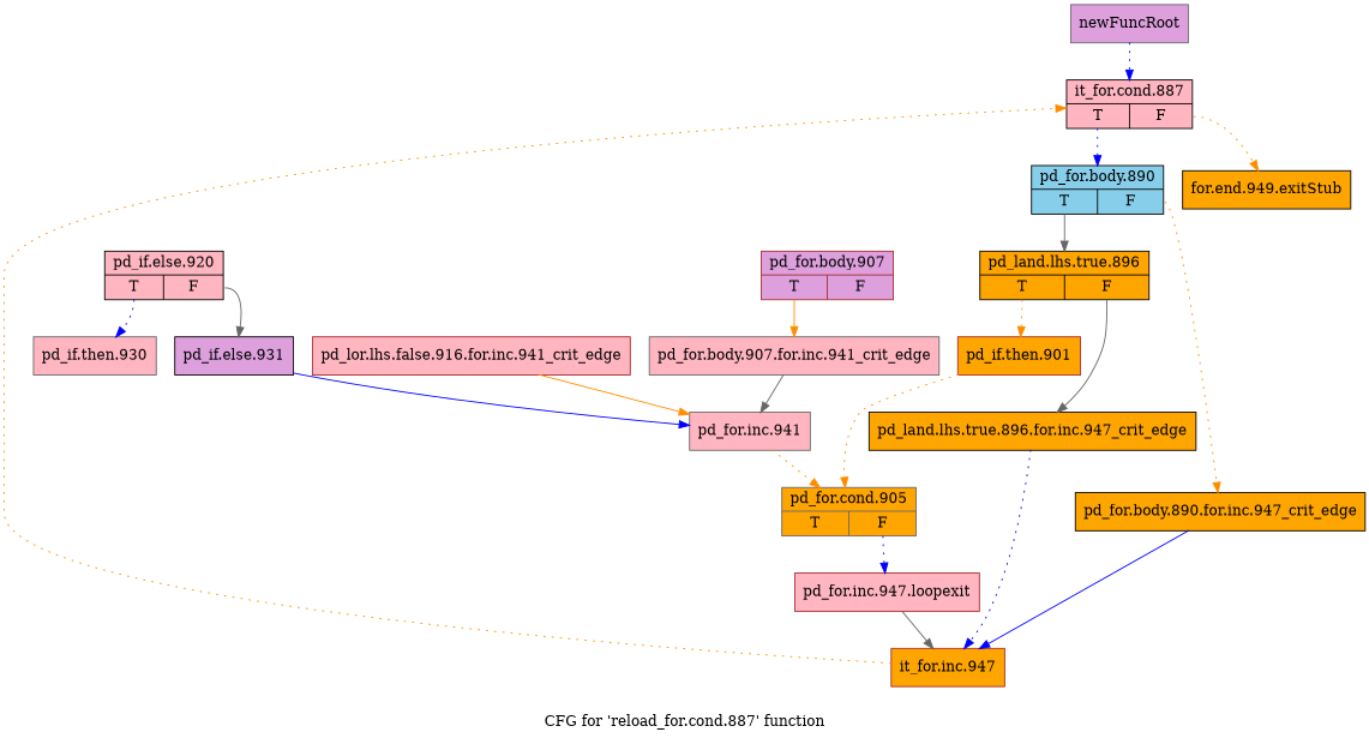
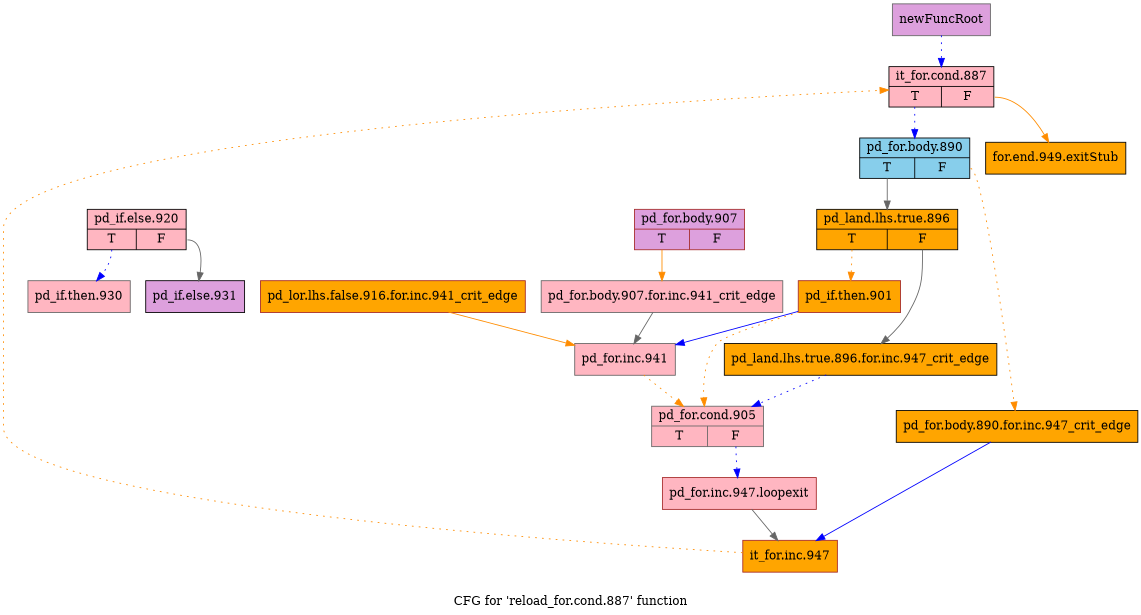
  digraph {
    label="CFG for 'reload_for.cond.887' function"
    node [color=black fillcolor=lightpink shape=record style=filled]
    edge [color=darkorange style=dotted]
    n1 [color=gray40 fillcolor=plum label="{newFuncRoot}"]
    n2 [label="{it_for.cond.887|{<s0>T|<s1>F}}"]
    n3 [fillcolor=orange label="{for.end.949.exitStub}"]
    n4 [fillcolor=skyblue label="{pd_for.body.890|{<s0>T|<s1>F}}"]
    n5 [fillcolor=orange label="{pd_land.lhs.true.896|{<s0>T|<s1>F}}"]
    n6 [fillcolor=orange label="{pd_for.body.890.for.inc.947_crit_edge}"]
    n7 [color=brown fillcolor=orange label="{pd_if.then.901}"]
    n8 [fillcolor=orange label="{pd_land.lhs.true.896.for.inc.947_crit_edge}"]
    n9 [color=brown fillcolor=orange label="{it_for.inc.947}"]
-   n10 [color=gray40 fillcolor=orange label="{pd_for.cond.905|{<s0>T|<s1>F}}"]
+   n10 [color=gray40 label="{pd_for.cond.905|{<s0>T|<s1>F}}"]
    n11 [color=brown label="{pd_for.inc.947.loopexit}"]
    n12 [color=brown fillcolor=plum label="{pd_for.body.907|{<s0>T|<s1>F}}"]
    n13 [color=gray40 label="{pd_for.body.907.for.inc.941_crit_edge}"]
    n14 [color=gray40 label="{pd_for.inc.941}"]
-   n15 [color=brown label="{pd_lor.lhs.false.916.for.inc.941_crit_edge}"]
+   n15 [color=brown fillcolor=orange label="{pd_lor.lhs.false.916.for.inc.941_crit_edge}"]
    n16 [label="{pd_if.else.920|{<s0>T|<s1>F}}"]
    n17 [color=gray40 label="{pd_if.then.930}"]
    n18 [fillcolor=plum label="{pd_if.else.931}"]
    n1 -> n2 [color=blue]
-   n2 -> n3 [tailport=s1]
+   n2 -> n3 [style=solid tailport=s1]
    n2 -> n4 [color=blue tailport=s0]
    n4 -> n5 [color=gray40 style=solid tailport=s0]
    n4 -> n6 [tailport=s1]
    n5 -> n7 [tailport=s0]
    n5 -> n8 [color=gray40 style=solid tailport=s1]
    n6 -> n9 [color=blue style=solid]
    n7 -> n10
-   n8 -> n9 [color=blue]
+   n8 -> n10 [color=blue]
    n9 -> n2
    n10 -> n11 [color=blue tailport=s1]
    n11 -> n9 [color=gray40 style=solid]
    n12 -> n13 [style=solid tailport=s0]
    n13 -> n14 [color=gray40 style=solid]
    n14 -> n10
    n15 -> n14 [style=solid]
    n16 -> n17 [color=blue tailport=s0]
    n16 -> n18 [color=gray40 style=solid tailport=s1]
-   n18 -> n14 [color=blue style=solid]
+   n7 -> n14 [color=blue style=solid]
  }
